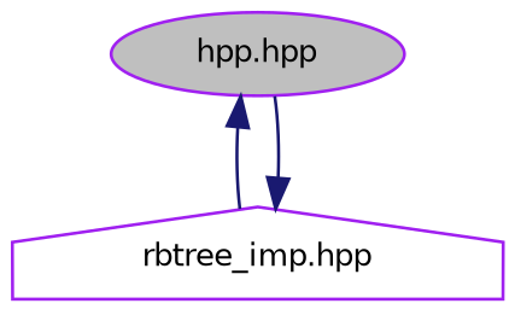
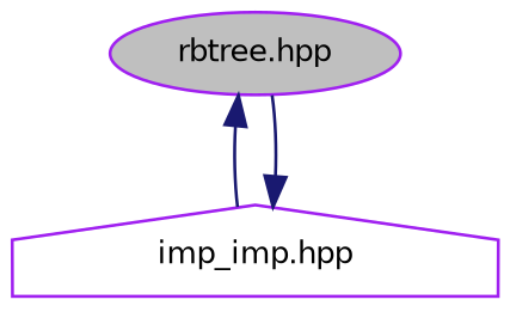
  digraph {
    node [color=purple fontname=Helvetica fontsize=10 style=filled]
    edge [color=midnightblue dir=back fontname=Helvetica fontsize=10 labelfontname=Helvetica labelfontsize=10 style=solid]
-   n1 [fillcolor=grey75 fontcolor=black height=0.2 label="hpp.hpp" shape=ellipse width=0.4]
-   n2 [fillcolor=white height=0.2 label="rbtree_imp.hpp" shape=house width=0.4]
+   n1 [fillcolor=grey75 fontcolor=black height=0.2 label="rbtree.hpp" shape=ellipse width=0.4]
+   n2 [fillcolor=white height=0.2 label="imp_imp.hpp" shape=house width=0.4]
    n1 -> n2
    n2 -> n1
  }
